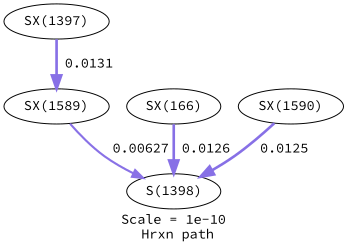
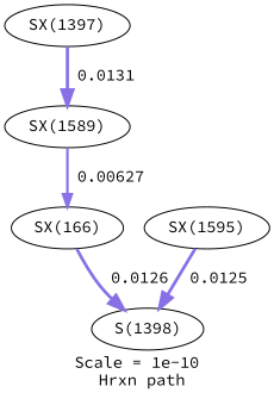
  digraph {
    fontname="Source Code Pro"
    label="Scale = 1e-10\l Hrxn path"
    node [fontname="Source Code Pro"]
    edge [arrowsize=1.35 color="0.7, 0.513, 0.9" fontname="Source Code Pro" style="setlinewidth(2.69)"]
    n1 [label="SX(1397)"]
    n2 [label="SX(1589)"]
    n3 [label="S(1398)"]
    n4 [label="SX(166)"]
-   n5 [label="SX(1590)"]
+   n5 [label="SX(1595)"]
    n1 -> n2 [arrowsize=1.36 label=" 0.0131" style="setlinewidth(2.73)"]
-   n2 -> n3 [arrowsize=1.09 color="0.7, 0.506, 0.9" label=" 0.00627" style="setlinewidth(2.17)"]
+   n2 -> n4 [arrowsize=1.09 color="0.7, 0.506, 0.9" label=" 0.00627" style="setlinewidth(2.17)"]
    n4 -> n3 [label=" 0.0126"]
    n5 -> n3 [label=" 0.0125"]
  }
